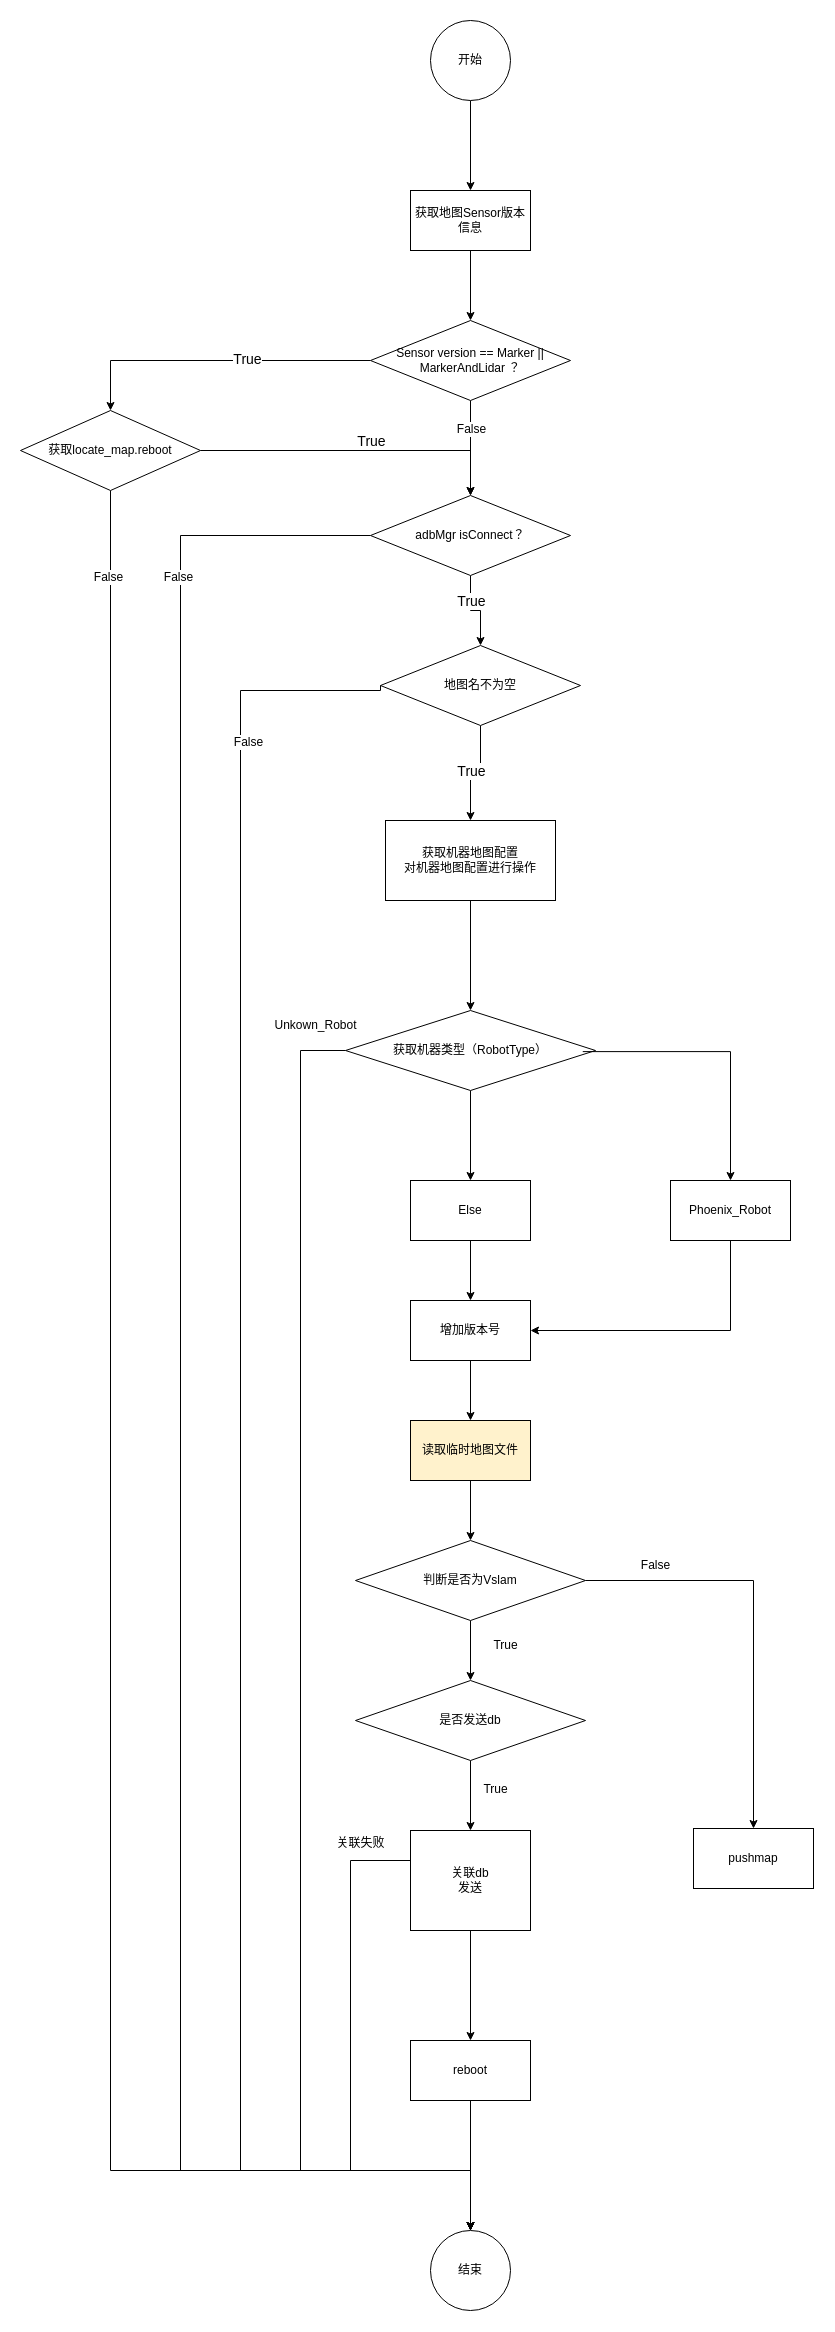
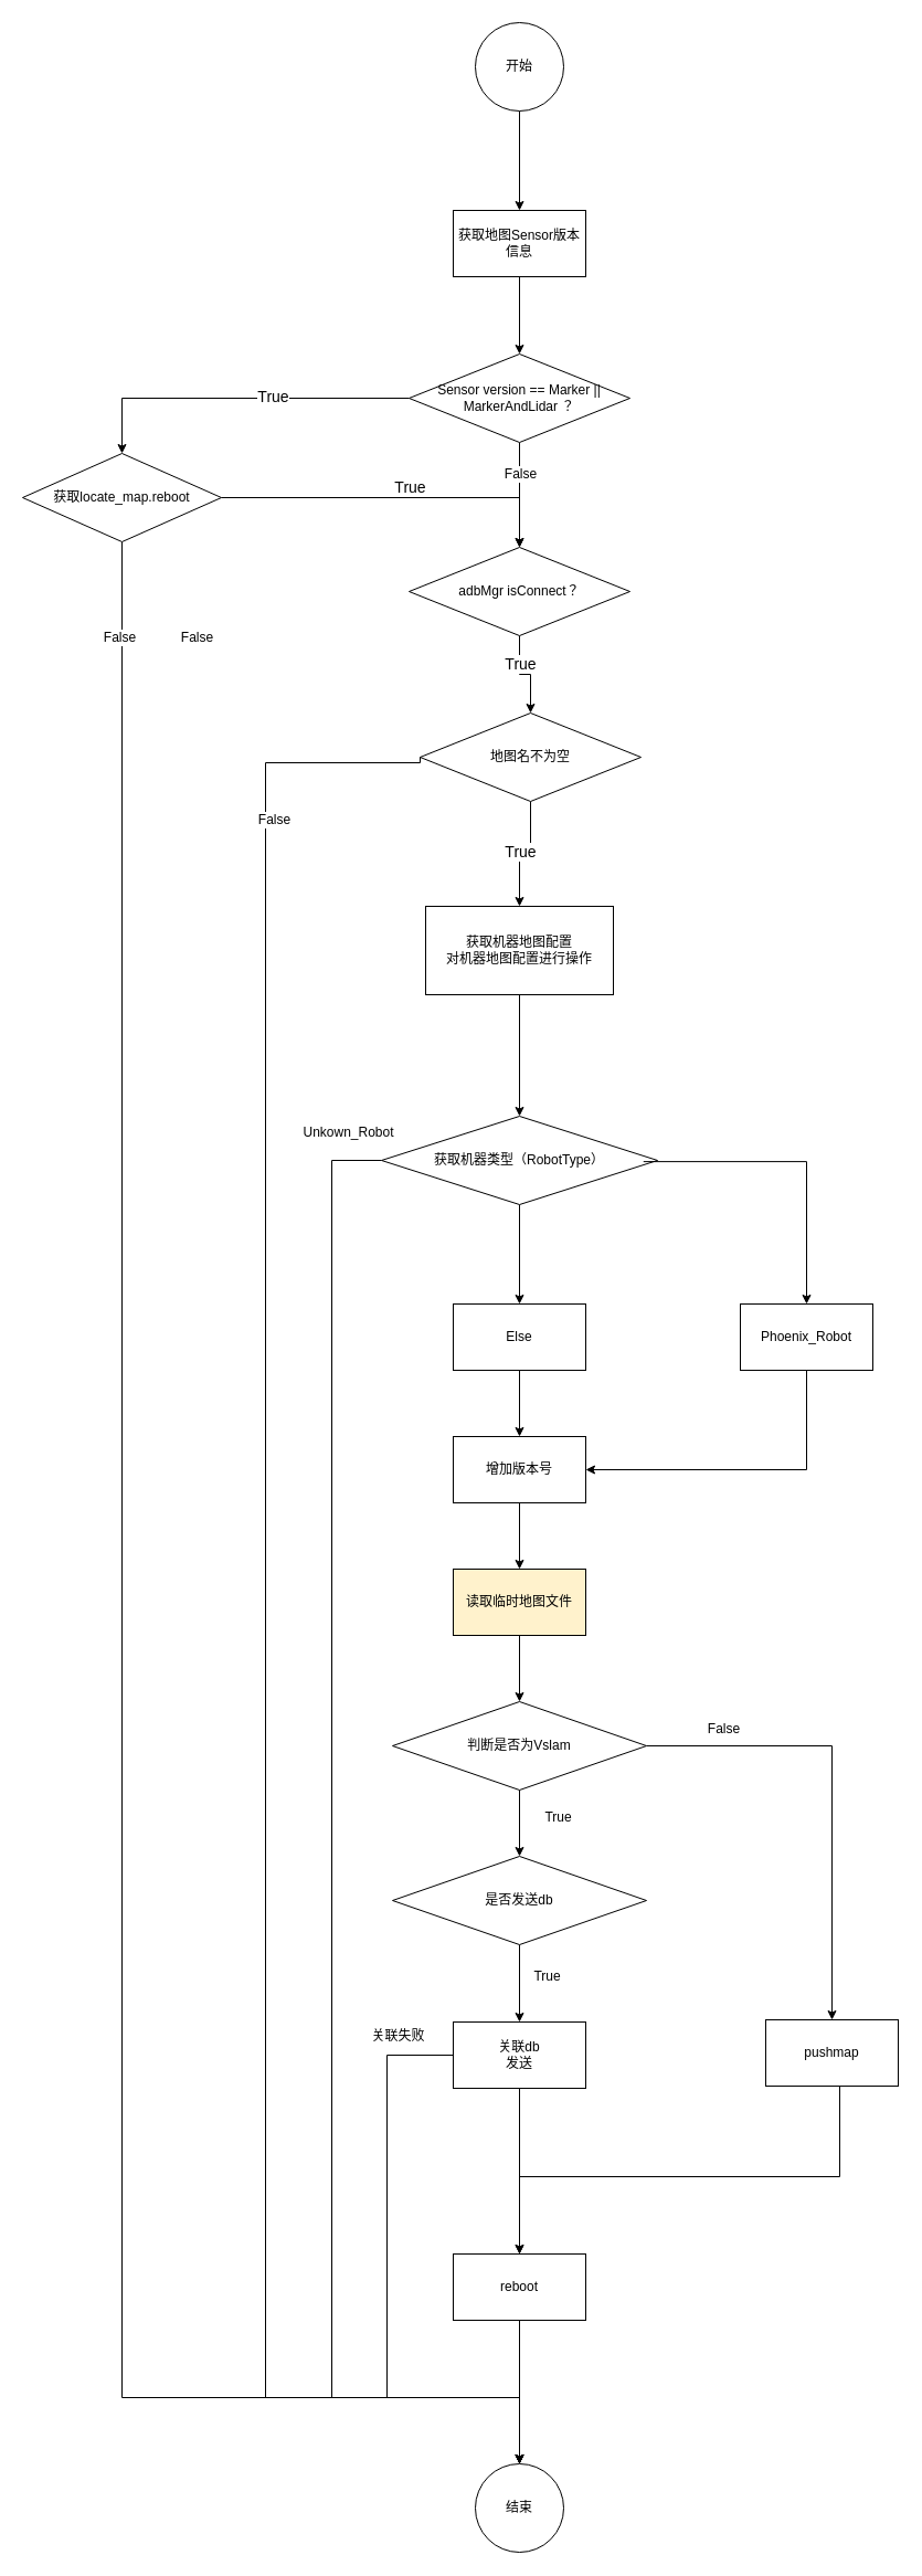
  <mxCell id="0" />
  <mxCell id="1" parent="0" />
  <mxCell id="2" value="" style="edgeStyle=orthogonalEdgeStyle;rounded=0;orthogonalLoop=1;jettySize=auto;html=1;" parent="1" source="3" target="5" edge="1"><mxGeometry relative="1" as="geometry" /></mxCell>
  <mxCell id="3" value="&lt;font style=&quot;font-size: 12px;&quot;&gt;开始&lt;/font&gt;" style="ellipse;whiteSpace=wrap;html=1;fontSize=12;" parent="1" vertex="1"><mxGeometry x="430" y="20" width="80" height="80" as="geometry" /></mxCell>
  <mxCell id="4" value="" style="edgeStyle=orthogonalEdgeStyle;rounded=0;orthogonalLoop=1;jettySize=auto;html=1;" parent="1" source="5" target="10" edge="1"><mxGeometry relative="1" as="geometry" /></mxCell>
  <mxCell id="5" value="获取地图Sensor版本信息" style="whiteSpace=wrap;html=1;" parent="1" vertex="1"><mxGeometry x="410" y="190" width="120" height="60" as="geometry" /></mxCell>
  <mxCell id="6" value="" style="edgeStyle=orthogonalEdgeStyle;rounded=0;orthogonalLoop=1;jettySize=auto;html=1;entryX=0.5;entryY=0;entryDx=0;entryDy=0;" parent="1" source="10" target="18" edge="1"><mxGeometry relative="1" as="geometry"><mxPoint x="270" y="380" as="targetPoint" /><Array as="points"><mxPoint x="110" y="360" /></Array></mxGeometry></mxCell>
  <mxCell id="7" value="&lt;font style=&quot;font-size: 14px;&quot;&gt;True&lt;/font&gt;" style="edgeLabel;html=1;align=center;verticalAlign=middle;resizable=0;points=[];fontSize=14;" parent="6" vertex="1" connectable="0"><mxGeometry x="-0.2" y="-2" relative="1" as="geometry"><mxPoint as="offset" /></mxGeometry></mxCell>
  <mxCell id="8" value="" style="edgeStyle=orthogonalEdgeStyle;rounded=0;orthogonalLoop=1;jettySize=auto;html=1;" parent="1" source="10" target="13" edge="1"><mxGeometry relative="1" as="geometry" /></mxCell>
  <mxCell id="9" value="False" style="edgeLabel;html=1;align=center;verticalAlign=middle;resizable=0;points=[];fontSize=12;" parent="8" vertex="1" connectable="0"><mxGeometry y="4" relative="1" as="geometry"><mxPoint x="-4" y="-20" as="offset" /></mxGeometry></mxCell>
  <mxCell id="10" value="Sensor version == Marker || MarkerAndLidar ？" style="rhombus;whiteSpace=wrap;html=1;" parent="1" vertex="1"><mxGeometry x="370" y="320" width="200" height="80" as="geometry" /></mxCell>
- <mxCell id="11" value="" style="edgeStyle=orthogonalEdgeStyle;rounded=0;orthogonalLoop=1;jettySize=auto;html=1;exitX=0;exitY=0.5;exitDx=0;exitDy=0;" parent="1" source="13" target="14" edge="1"><mxGeometry relative="1" as="geometry"><Array as="points"><mxPoint x="180" y="535" /><mxPoint x="180" y="2170" /><mxPoint x="470" y="2170" /></Array></mxGeometry></mxCell>
  <mxCell id="12" value="" style="edgeStyle=orthogonalEdgeStyle;rounded=0;orthogonalLoop=1;jettySize=auto;html=1;" parent="1" source="13" target="23" edge="1"><mxGeometry relative="1" as="geometry" /></mxCell>
  <mxCell id="13" value="adbMgr isConnect？" style="rhombus;whiteSpace=wrap;html=1;" parent="1" vertex="1"><mxGeometry x="370" y="495" width="200" height="80" as="geometry" /></mxCell>
  <mxCell id="14" value="结束" style="ellipse;whiteSpace=wrap;html=1;" parent="1" vertex="1"><mxGeometry x="430" y="2230" width="80" height="80" as="geometry" /></mxCell>
  <mxCell id="15" value="False" style="edgeLabel;html=1;align=center;verticalAlign=middle;resizable=0;points=[];fontSize=12;" parent="1" vertex="1" connectable="0"><mxGeometry x="170" y="575" as="geometry"><mxPoint x="7" y="1" as="offset" /></mxGeometry></mxCell>
  <mxCell id="16" value="" style="edgeStyle=orthogonalEdgeStyle;rounded=0;orthogonalLoop=1;jettySize=auto;html=1;entryX=0.5;entryY=0;entryDx=0;entryDy=0;exitX=0.5;exitY=1;exitDx=0;exitDy=0;" parent="1" source="18" target="14" edge="1"><mxGeometry relative="1" as="geometry"><mxPoint x="270" y="560" as="targetPoint" /><Array as="points"><mxPoint x="110" y="2170" /><mxPoint x="470" y="2170" /></Array></mxGeometry></mxCell>
  <mxCell id="17" value="" style="edgeStyle=orthogonalEdgeStyle;rounded=0;orthogonalLoop=1;jettySize=auto;html=1;entryX=0.5;entryY=0;entryDx=0;entryDy=0;" parent="1" source="18" target="13" edge="1"><mxGeometry relative="1" as="geometry" /></mxCell>
  <mxCell id="18" value="获取locate_map.reboot" style="rhombus;whiteSpace=wrap;html=1;" parent="1" vertex="1"><mxGeometry x="20" y="410" width="180" height="80" as="geometry" /></mxCell>
  <mxCell id="19" value="False" style="edgeLabel;html=1;align=center;verticalAlign=middle;resizable=0;points=[];fontSize=12;" parent="1" vertex="1" connectable="0"><mxGeometry x="100" y="575" as="geometry"><mxPoint x="7" y="1" as="offset" /></mxGeometry></mxCell>
  <mxCell id="20" value="&lt;font style=&quot;font-size: 14px;&quot;&gt;True&lt;/font&gt;" style="edgeLabel;html=1;align=center;verticalAlign=middle;resizable=0;points=[];fontSize=14;" parent="1" vertex="1" connectable="0"><mxGeometry x="370" y="440" as="geometry" /></mxCell>
  <mxCell id="21" value="" style="edgeStyle=orthogonalEdgeStyle;rounded=0;orthogonalLoop=1;jettySize=auto;html=1;entryX=0.5;entryY=0;entryDx=0;entryDy=0;exitX=0;exitY=0.5;exitDx=0;exitDy=0;" parent="1" source="23" target="14" edge="1"><mxGeometry relative="1" as="geometry"><mxPoint x="744" y="640" as="targetPoint" /><Array as="points"><mxPoint x="240" y="690" /><mxPoint x="240" y="2170" /><mxPoint x="470" y="2170" /></Array></mxGeometry></mxCell>
  <mxCell id="22" value="" style="edgeStyle=orthogonalEdgeStyle;rounded=0;orthogonalLoop=1;jettySize=auto;html=1;" parent="1" source="23" target="27" edge="1"><mxGeometry relative="1" as="geometry" /></mxCell>
  <mxCell id="23" value="地图名不为空" style="rhombus;whiteSpace=wrap;html=1;" parent="1" vertex="1"><mxGeometry x="380" y="645" width="200" height="80" as="geometry" /></mxCell>
  <mxCell id="24" value="&lt;font style=&quot;font-size: 14px;&quot;&gt;True&lt;/font&gt;" style="edgeLabel;html=1;align=center;verticalAlign=middle;resizable=0;points=[];fontSize=14;" parent="1" vertex="1" connectable="0"><mxGeometry x="470" y="600" as="geometry" /></mxCell>
  <mxCell id="25" value="False" style="edgeLabel;html=1;align=center;verticalAlign=middle;resizable=0;points=[];fontSize=12;" parent="1" vertex="1" connectable="0"><mxGeometry x="240" y="740" as="geometry"><mxPoint x="7" y="1" as="offset" /></mxGeometry></mxCell>
  <mxCell id="26" value="" style="edgeStyle=orthogonalEdgeStyle;rounded=0;orthogonalLoop=1;jettySize=auto;html=1;" parent="1" source="27" target="31" edge="1"><mxGeometry relative="1" as="geometry" /></mxCell>
  <mxCell id="27" value="获取机器地图配置&lt;br&gt;对机器地图配置进行操作" style="whiteSpace=wrap;html=1;" parent="1" vertex="1"><mxGeometry x="385" y="820" width="170" height="80" as="geometry" /></mxCell>
  <mxCell id="28" value="&lt;font style=&quot;font-size: 14px;&quot;&gt;True&lt;/font&gt;" style="edgeLabel;html=1;align=center;verticalAlign=middle;resizable=0;points=[];fontSize=14;" parent="1" vertex="1" connectable="0"><mxGeometry x="470" y="770" as="geometry" /></mxCell>
  <mxCell id="29" value="" style="edgeStyle=orthogonalEdgeStyle;rounded=0;orthogonalLoop=1;jettySize=auto;html=1;" parent="1" source="31" target="33" edge="1"><mxGeometry relative="1" as="geometry" /></mxCell>
  <mxCell id="30" style="edgeStyle=orthogonalEdgeStyle;rounded=0;orthogonalLoop=1;jettySize=auto;html=1;exitX=0;exitY=0.5;exitDx=0;exitDy=0;entryX=0.5;entryY=0;entryDx=0;entryDy=0;" parent="1" source="31" target="14" edge="1"><mxGeometry relative="1" as="geometry"><Array as="points"><mxPoint x="300" y="1050" /><mxPoint x="300" y="2170" /><mxPoint x="470" y="2170" /></Array></mxGeometry></mxCell>
  <mxCell id="31" value="获取机器类型（RobotType）" style="rhombus;whiteSpace=wrap;html=1;" parent="1" vertex="1"><mxGeometry x="345" y="1010" width="250" height="80" as="geometry" /></mxCell>
  <mxCell id="32" value="" style="edgeStyle=orthogonalEdgeStyle;rounded=0;orthogonalLoop=1;jettySize=auto;html=1;" parent="1" source="33" target="38" edge="1"><mxGeometry relative="1" as="geometry" /></mxCell>
  <mxCell id="33" value="Else" style="whiteSpace=wrap;html=1;" parent="1" vertex="1"><mxGeometry x="410" y="1180" width="120" height="60" as="geometry" /></mxCell>
  <mxCell id="34" style="edgeStyle=orthogonalEdgeStyle;rounded=0;orthogonalLoop=1;jettySize=auto;html=1;exitX=0.5;exitY=1;exitDx=0;exitDy=0;entryX=1;entryY=0.5;entryDx=0;entryDy=0;" parent="1" source="35" target="38" edge="1"><mxGeometry relative="1" as="geometry" /></mxCell>
  <mxCell id="35" value="Phoenix_Robot" style="whiteSpace=wrap;html=1;" parent="1" vertex="1"><mxGeometry x="670" y="1180" width="120" height="60" as="geometry" /></mxCell>
  <mxCell id="36" value="" style="edgeStyle=orthogonalEdgeStyle;rounded=0;orthogonalLoop=1;jettySize=auto;html=1;exitX=0.949;exitY=0.514;exitDx=0;exitDy=0;exitPerimeter=0;entryX=0.5;entryY=0;entryDx=0;entryDy=0;" parent="1" source="31" target="35" edge="1"><mxGeometry relative="1" as="geometry"><mxPoint x="1207" y="690" as="sourcePoint" /><mxPoint x="1350" y="640" as="targetPoint" /></mxGeometry></mxCell>
  <mxCell id="37" value="" style="edgeStyle=orthogonalEdgeStyle;rounded=0;orthogonalLoop=1;jettySize=auto;html=1;" parent="1" source="38" target="40" edge="1"><mxGeometry relative="1" as="geometry" /></mxCell>
  <mxCell id="38" value="增加版本号" style="whiteSpace=wrap;html=1;" parent="1" vertex="1"><mxGeometry x="410" y="1300" width="120" height="60" as="geometry" /></mxCell>
  <mxCell id="39" value="" style="edgeStyle=orthogonalEdgeStyle;rounded=0;orthogonalLoop=1;jettySize=auto;html=1;" parent="1" source="40" target="43" edge="1"><mxGeometry relative="1" as="geometry" /></mxCell>
  <mxCell id="40" value="读取临时地图文件" style="whiteSpace=wrap;html=1;fillColor=#fff2cc;" parent="1" vertex="1"><mxGeometry x="410" y="1420" width="120" height="60" as="geometry" /></mxCell>
  <mxCell id="41" style="edgeStyle=orthogonalEdgeStyle;rounded=0;orthogonalLoop=1;jettySize=auto;html=1;exitX=0.5;exitY=1;exitDx=0;exitDy=0;entryX=0.5;entryY=0;entryDx=0;entryDy=0;" parent="1" source="43" target="47" edge="1"><mxGeometry relative="1" as="geometry" /></mxCell>
  <mxCell id="42" style="edgeStyle=orthogonalEdgeStyle;rounded=0;orthogonalLoop=1;jettySize=auto;html=1;exitX=1;exitY=0.5;exitDx=0;exitDy=0;" parent="1" source="43" target="45" edge="1"><mxGeometry relative="1" as="geometry" /></mxCell>
  <mxCell id="43" value="判断是否为Vslam" style="rhombus;whiteSpace=wrap;html=1;" parent="1" vertex="1"><mxGeometry x="355" y="1540" width="230" height="80" as="geometry" /></mxCell>
+ <mxCell id="44" value="" style="edgeStyle=orthogonalEdgeStyle;rounded=0;orthogonalLoop=1;jettySize=auto;html=1;exitX=0.5;exitY=1;exitDx=0;exitDy=0;" parent="1" source="45" target="49" edge="1"><mxGeometry relative="1" as="geometry"><mxPoint x="1012" y="1400" as="sourcePoint" /><Array as="points"><mxPoint x="760" y="1970" /><mxPoint x="470" y="1970" /></Array></mxGeometry></mxCell>
  <mxCell id="45" value="pushmap" style="whiteSpace=wrap;html=1;" parent="1" vertex="1"><mxGeometry x="693" y="1828" width="120" height="60" as="geometry" /></mxCell>
  <mxCell id="46" style="edgeStyle=orthogonalEdgeStyle;rounded=0;orthogonalLoop=1;jettySize=auto;html=1;exitX=0.5;exitY=1;exitDx=0;exitDy=0;entryX=0.5;entryY=0;entryDx=0;entryDy=0;" parent="1" source="47" target="52" edge="1"><mxGeometry relative="1" as="geometry" /></mxCell>
  <mxCell id="47" value="是否发送db" style="rhombus;whiteSpace=wrap;html=1;" parent="1" vertex="1"><mxGeometry x="355" y="1680" width="230" height="80" as="geometry" /></mxCell>
  <mxCell id="48" style="edgeStyle=orthogonalEdgeStyle;rounded=0;orthogonalLoop=1;jettySize=auto;html=1;exitX=0.5;exitY=1;exitDx=0;exitDy=0;entryX=0.5;entryY=0;entryDx=0;entryDy=0;" parent="1" source="49" target="14" edge="1"><mxGeometry relative="1" as="geometry" /></mxCell>
  <mxCell id="49" value="reboot" style="whiteSpace=wrap;html=1;" parent="1" vertex="1"><mxGeometry x="410" y="2040" width="120" height="60" as="geometry" /></mxCell>
  <mxCell id="50" style="edgeStyle=orthogonalEdgeStyle;rounded=0;orthogonalLoop=1;jettySize=auto;html=1;exitX=0.5;exitY=1;exitDx=0;exitDy=0;entryX=0.5;entryY=0;entryDx=0;entryDy=0;" parent="1" source="52" target="49" edge="1"><mxGeometry relative="1" as="geometry"><mxPoint x="900" y="1590" as="targetPoint" /></mxGeometry></mxCell>
  <mxCell id="51" style="edgeStyle=orthogonalEdgeStyle;rounded=0;orthogonalLoop=1;jettySize=auto;html=1;exitX=0;exitY=0.5;exitDx=0;exitDy=0;entryX=0.5;entryY=0;entryDx=0;entryDy=0;" parent="1" source="52" target="14" edge="1"><mxGeometry relative="1" as="geometry"><Array as="points"><mxPoint x="350" y="1860" /><mxPoint x="350" y="2170" /><mxPoint x="470" y="2170" /></Array></mxGeometry></mxCell>
- <mxCell id="52" value="关联db&lt;div&gt;发送&lt;/div&gt;" style="whiteSpace=wrap;html=1;" parent="1" vertex="1"><mxGeometry x="410" y="1830" width="120" height="100" as="geometry" /></mxCell>
+ <mxCell id="52" value="关联db&lt;div&gt;发送&lt;/div&gt;" style="whiteSpace=wrap;html=1;" parent="1" vertex="1"><mxGeometry x="410" y="1830" width="120" height="60" as="geometry" /></mxCell>
  <mxCell id="53" value="&lt;span style=&quot;text-wrap: wrap;&quot;&gt;Unkown_Robot&lt;/span&gt;" style="text;html=1;align=center;verticalAlign=middle;resizable=0;points=[];autosize=1;strokeColor=none;fillColor=none;" parent="1" vertex="1"><mxGeometry x="260" y="1010" width="110" height="30" as="geometry" /></mxCell>
  <mxCell id="54" value="True" style="text;html=1;align=center;verticalAlign=middle;resizable=0;points=[];autosize=1;strokeColor=none;fillColor=none;" parent="1" vertex="1"><mxGeometry x="470" y="1774" width="50" height="30" as="geometry" /></mxCell>
  <mxCell id="55" value="True" style="text;html=1;align=center;verticalAlign=middle;resizable=0;points=[];autosize=1;strokeColor=none;fillColor=none;" parent="1" vertex="1"><mxGeometry x="480" y="1630" width="50" height="30" as="geometry" /></mxCell>
  <mxCell id="56" value="False" style="text;html=1;align=center;verticalAlign=middle;resizable=0;points=[];autosize=1;strokeColor=none;fillColor=none;" parent="1" vertex="1"><mxGeometry x="630" y="1550" width="50" height="30" as="geometry" /></mxCell>
  <mxCell id="57" value="关联失败" style="text;html=1;align=center;verticalAlign=middle;resizable=0;points=[];autosize=1;strokeColor=none;fillColor=none;" parent="1" vertex="1"><mxGeometry x="325" y="1828" width="70" height="30" as="geometry" /></mxCell>
